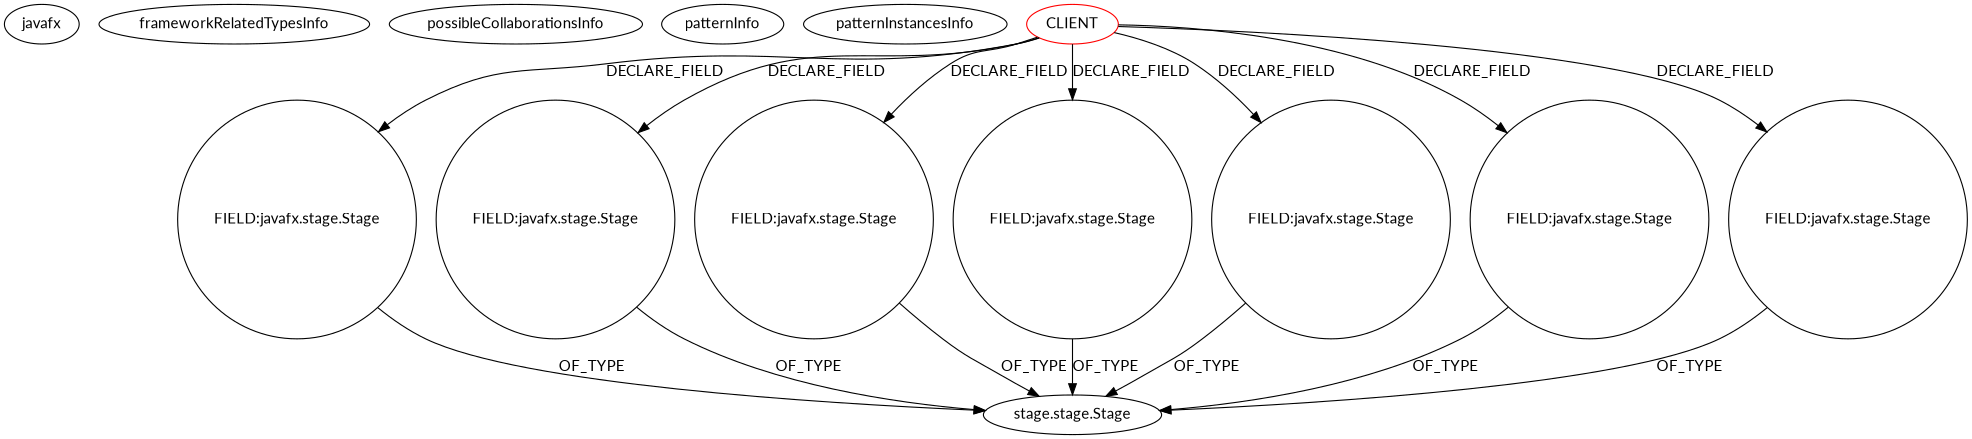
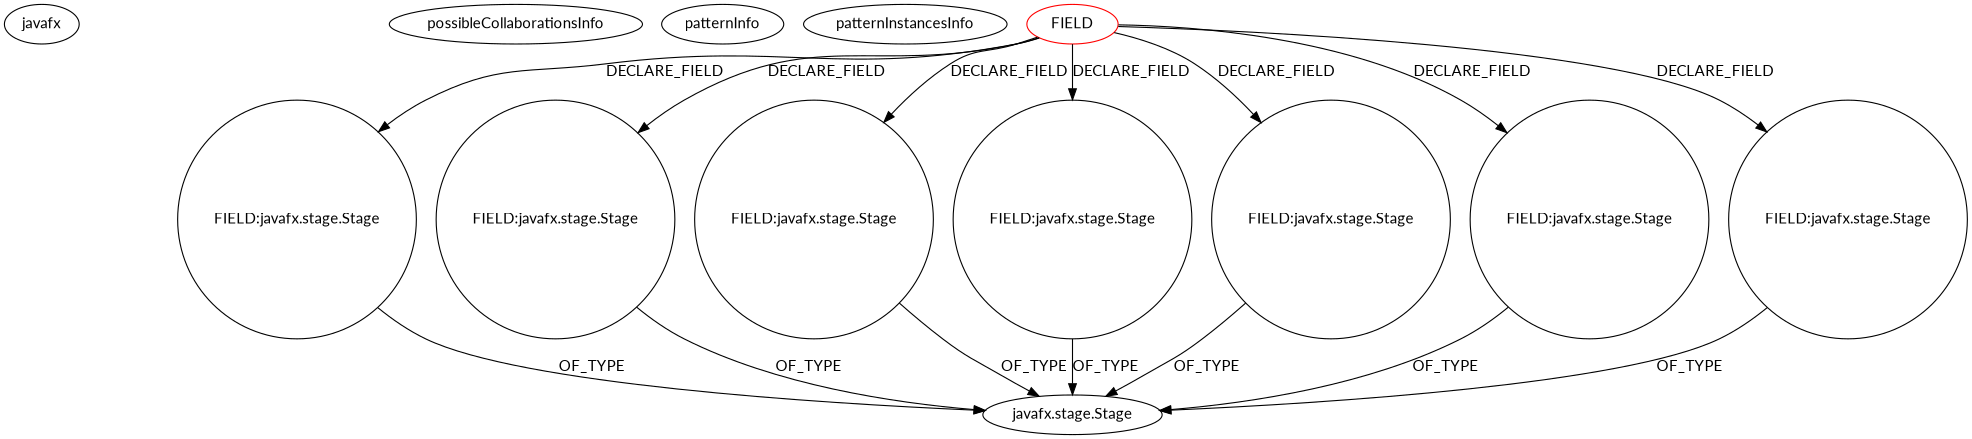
  digraph {
    fontname=Lato
    node [fontname=Lato isFrameworkType=false vertexType=FIELD_DECLARATION]
    edge [fontname=Lato]
    n1 [category=pattern graphId=60 isAnonymous=false label=javafx possibleRelation=false isFrameworkType="" vertexType=""]
-   frameworkRelatedTypesInfo [isFrameworkType="" vertexType=""]
    possibleCollaborationsInfo [isFrameworkType="" vertexType=""]
    patternInfo [frequency=2.0 patternRootClient=0 isFrameworkType="" vertexType=""]
    patternInstancesInfo [0="josesoler7-agendavital~/josesoler7-agendavital/agendavital-master/src/agendavital/vista/FXMLPrincipalController.java~FXMLPrincipalController~3387" 1="andersonolisilva-exemplo_jfx~/andersonolisilva-exemplo_jfx/exemplo_jfx-master/src/main/java/br/edu/unirn/avaliacaofx/MainApp.java~MainApp~1863" isFrameworkType="" vertexType=""]
-   n6 [label="stage.stage.Stage" vertexType=FRAMEWORK_CLASS_TYPE]
+   n6 [label="javafx.stage.Stage" vertexType=FRAMEWORK_CLASS_TYPE]
    n7 [label="FIELD:javafx.stage.Stage" shape=circle]
    n8 [label="FIELD:javafx.stage.Stage" shape=circle]
    n9 [label="FIELD:javafx.stage.Stage" shape=circle]
    n10 [label="FIELD:javafx.stage.Stage" shape=circle]
    n11 [label="FIELD:javafx.stage.Stage" shape=circle]
    n12 [label="FIELD:javafx.stage.Stage" shape=circle]
    n13 [label="FIELD:javafx.stage.Stage" shape=circle]
-   n14 [color=red label=CLIENT vertexType=ROOT_CLIENT_CLASS_DECLARATION]
+   n14 [color=red label=FIELD vertexType=ROOT_CLIENT_CLASS_DECLARATION]
    n7 -> n6 [label=OF_TYPE]
    n8 -> n6 [label=OF_TYPE]
    n9 -> n6 [label=OF_TYPE]
    n10 -> n6 [label=OF_TYPE]
    n11 -> n6 [label=OF_TYPE]
    n12 -> n6 [label=OF_TYPE]
    n13 -> n6 [label=OF_TYPE]
    n14 -> n7 [label=DECLARE_FIELD]
    n14 -> n8 [label=DECLARE_FIELD]
    n14 -> n9 [label=DECLARE_FIELD]
    n14 -> n10 [label=DECLARE_FIELD]
    n14 -> n11 [label=DECLARE_FIELD]
    n14 -> n12 [label=DECLARE_FIELD]
    n14 -> n13 [label=DECLARE_FIELD]
  }
